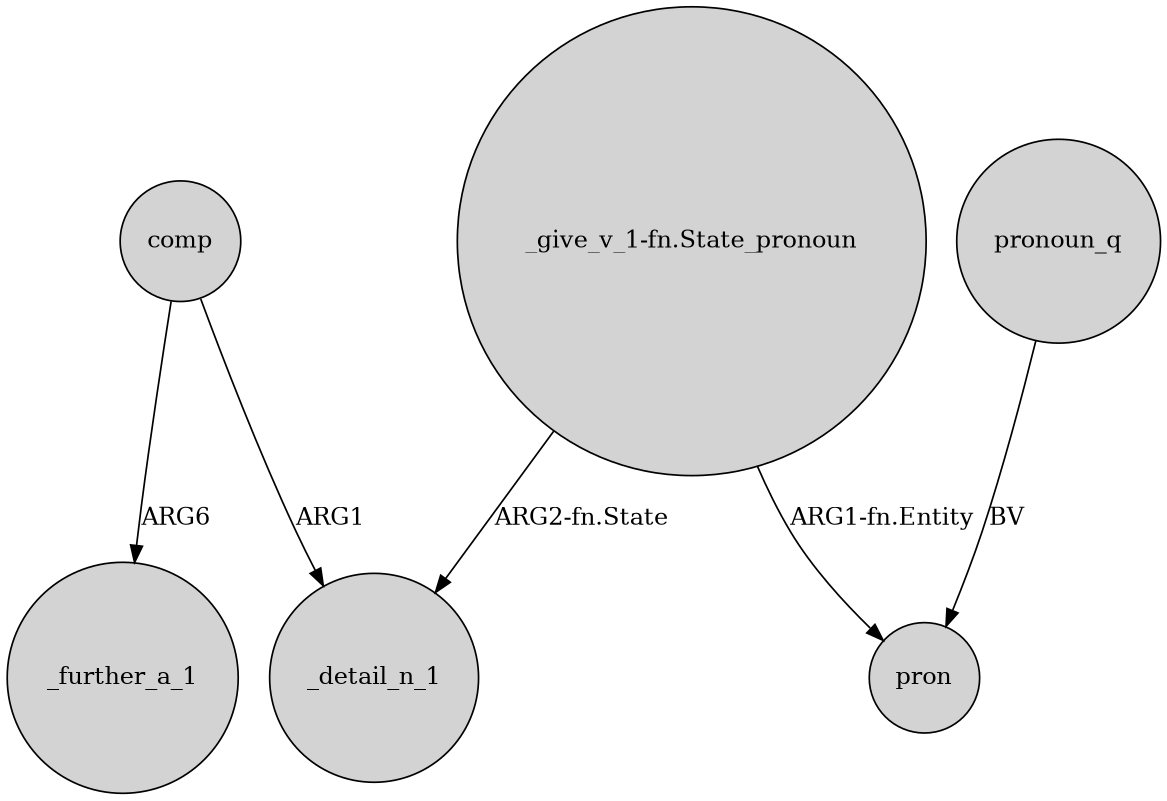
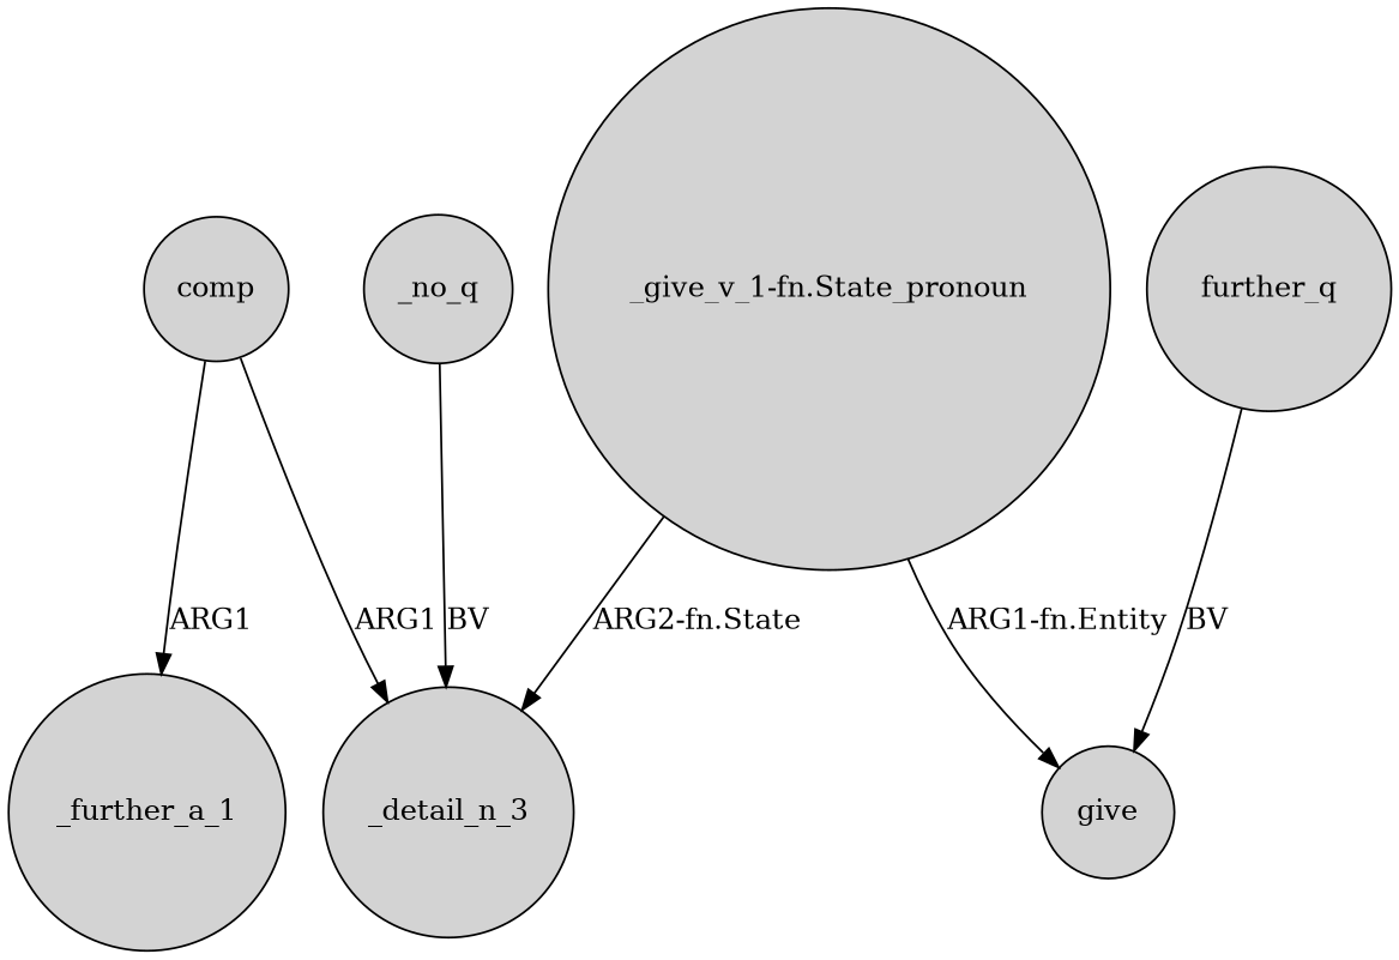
  digraph {
    node [shape=circle style=filled]
    comp
    _further_a_1
-   _detail_n_1
+   _detail_n_1 [label=_detail_n_3]
    n4 [label="_give_v_1-fn.State_pronoun"]
-   pron
-   pronoun_q
-   comp -> _further_a_1 [label=ARG6]
+   pron [label=give]
+   _no_q
+   pronoun_q [label=further_q]
+   comp -> _further_a_1 [label=ARG1]
    comp -> _detail_n_1 [label=ARG1]
    n4 -> _detail_n_1 [label="ARG2-fn.State"]
    n4 -> pron [label="ARG1-fn.Entity"]
+   _no_q -> _detail_n_1 [label=BV]
    pronoun_q -> pron [label=BV]
  }
